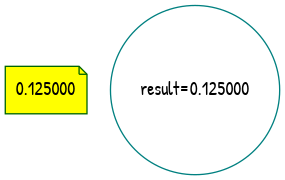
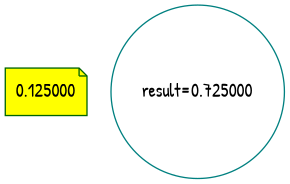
  digraph {
    fontname="Patrick Hand"
    node [fontname="Patrick Hand"]
    n1 [fillcolor=yellow label=0.125000 style=filled color=darkgreen shape=note]
-   "result=0.125000" [shape=circle color=teal]
+   "result=0.125000" [shape=circle color=teal label="result=0.725000"]
  }
